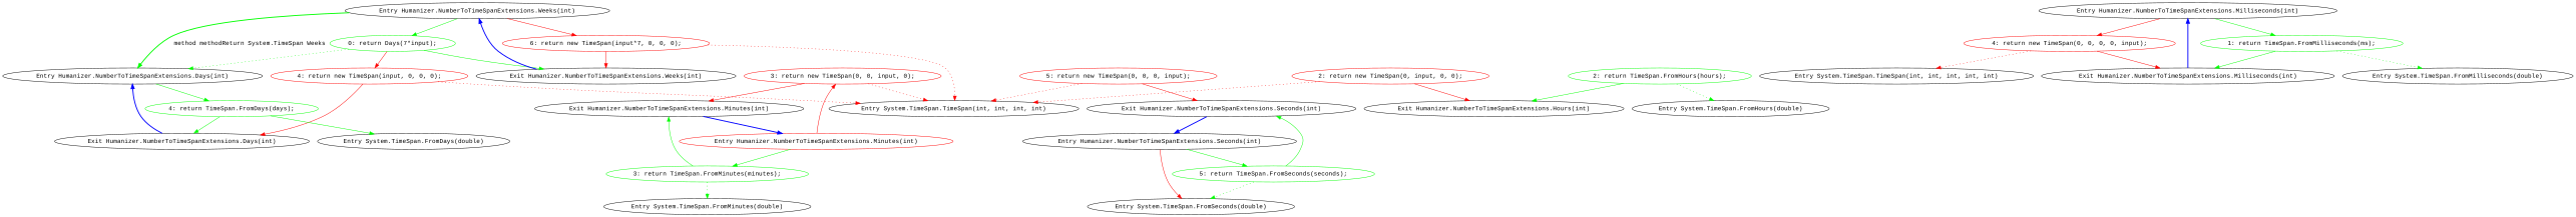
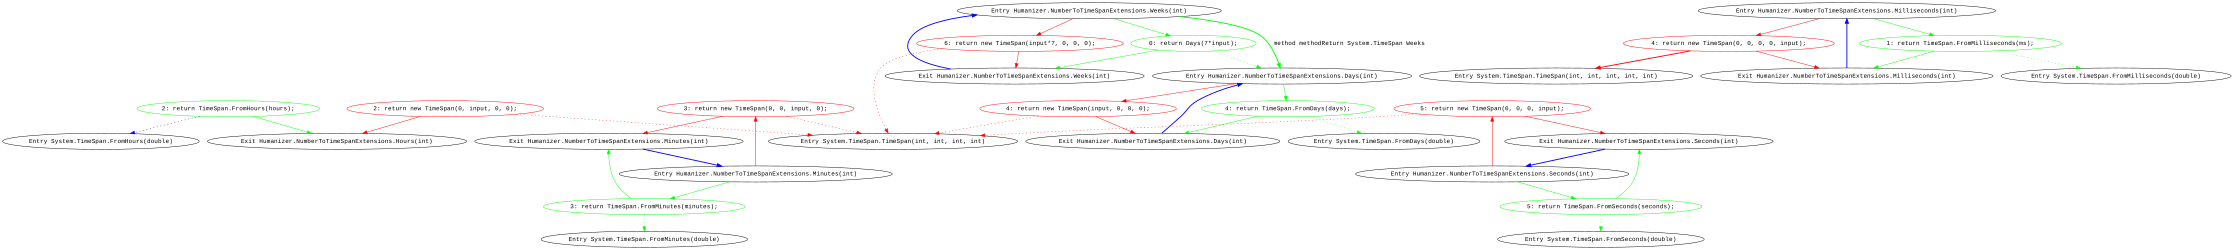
  digraph {
    fontname="Liberation Mono"
    node [cluster="Humanizer.NumberToTimeSpanExtensions.Weeks(int)" fontname="Liberation Mono" span="0-0"]
    edge [color=green fontname="Liberation Mono" style=solid]
    n1 [label="Entry Humanizer.NumberToTimeSpanExtensions.Weeks(int)" span="10-10"]
    n2 [color=red community=0 label="6: return new TimeSpan(input*7, 0, 0, 0);" span="12-12"]
    n3 [cluster="Humanizer.NumberToTimeSpanExtensions.Days(int)" label="Entry Humanizer.NumberToTimeSpanExtensions.Days(int)" span="20-20"]
    n4 [color=green community=0 label="0: return Days(7*input);" span="15-15"]
    n5 [label="Exit Humanizer.NumberToTimeSpanExtensions.Weeks(int)" span="10-10"]
    n6 [cluster="System.TimeSpan.TimeSpan(int, int, int, int)" label="Entry System.TimeSpan.TimeSpan(int, int, int, int)"]
    n7 [cluster="Humanizer.NumberToTimeSpanExtensions.Days(int)" color=red community=0 label="4: return new TimeSpan(input, 0, 0, 0);" span="22-22"]
    n8 [cluster="Humanizer.NumberToTimeSpanExtensions.Days(int)" color=green community=0 label="4: return TimeSpan.FromDays(days);" span="25-25"]
    n9 [cluster="Humanizer.NumberToTimeSpanExtensions.Days(int)" label="Exit Humanizer.NumberToTimeSpanExtensions.Days(int)" span="20-20"]
    n10 [cluster="System.TimeSpan.FromDays(double)" label="Entry System.TimeSpan.FromDays(double)"]
    n11 [cluster="Humanizer.NumberToTimeSpanExtensions.Hours(int)" color=red community=0 label="2: return new TimeSpan(0, input, 0, 0);" span="32-32"]
    n12 [cluster="Humanizer.NumberToTimeSpanExtensions.Hours(int)" label="Exit Humanizer.NumberToTimeSpanExtensions.Hours(int)" span="30-30"]
    n13 [cluster="Humanizer.NumberToTimeSpanExtensions.Hours(int)" color=green community=0 label="2: return TimeSpan.FromHours(hours);" span="35-35"]
    n14 [cluster="System.TimeSpan.FromHours(double)" label="Entry System.TimeSpan.FromHours(double)"]
-   n15 [cluster="Humanizer.NumberToTimeSpanExtensions.Minutes(int)" label="Entry Humanizer.NumberToTimeSpanExtensions.Minutes(int)" span="40-40" color=red]
+   n15 [cluster="Humanizer.NumberToTimeSpanExtensions.Minutes(int)" label="Entry Humanizer.NumberToTimeSpanExtensions.Minutes(int)" span="40-40"]
    n16 [cluster="Humanizer.NumberToTimeSpanExtensions.Minutes(int)" color=red community=0 label="3: return new TimeSpan(0, 0, input, 0);" span="42-42"]
    n17 [cluster="Humanizer.NumberToTimeSpanExtensions.Minutes(int)" color=green community=0 label="3: return TimeSpan.FromMinutes(minutes);" span="45-45"]
    n18 [cluster="Humanizer.NumberToTimeSpanExtensions.Minutes(int)" label="Exit Humanizer.NumberToTimeSpanExtensions.Minutes(int)" span="40-40"]
    n19 [cluster="System.TimeSpan.FromMinutes(double)" label="Entry System.TimeSpan.FromMinutes(double)"]
    n20 [cluster="Humanizer.NumberToTimeSpanExtensions.Seconds(int)" label="Entry Humanizer.NumberToTimeSpanExtensions.Seconds(int)" span="50-50"]
    n21 [cluster="Humanizer.NumberToTimeSpanExtensions.Seconds(int)" color=red community=0 label="5: return new TimeSpan(0, 0, 0, input);" span="52-52"]
    n22 [cluster="Humanizer.NumberToTimeSpanExtensions.Seconds(int)" color=green community=0 label="5: return TimeSpan.FromSeconds(seconds);" span="55-55"]
    n23 [cluster="Humanizer.NumberToTimeSpanExtensions.Seconds(int)" label="Exit Humanizer.NumberToTimeSpanExtensions.Seconds(int)" span="50-50"]
    n24 [cluster="System.TimeSpan.FromSeconds(double)" label="Entry System.TimeSpan.FromSeconds(double)"]
    n25 [cluster="Humanizer.NumberToTimeSpanExtensions.Milliseconds(int)" label="Entry Humanizer.NumberToTimeSpanExtensions.Milliseconds(int)" span="60-60"]
    n26 [cluster="Humanizer.NumberToTimeSpanExtensions.Milliseconds(int)" color=red community=0 label="4: return new TimeSpan(0, 0, 0, 0, input);" span="62-62"]
    n27 [cluster="Humanizer.NumberToTimeSpanExtensions.Milliseconds(int)" color=green community=0 label="1: return TimeSpan.FromMilliseconds(ms);" span="65-65"]
    n28 [cluster="Humanizer.NumberToTimeSpanExtensions.Milliseconds(int)" label="Exit Humanizer.NumberToTimeSpanExtensions.Milliseconds(int)" span="60-60"]
    n29 [cluster="System.TimeSpan.TimeSpan(int, int, int, int, int)" label="Entry System.TimeSpan.TimeSpan(int, int, int, int, int)"]
    n30 [cluster="System.TimeSpan.FromMilliseconds(double)" label="Entry System.TimeSpan.FromMilliseconds(double)"]
    n1 -> n2 [color=red]
    n1 -> n3 [label="method methodReturn System.TimeSpan Weeks" style=bold]
    n1 -> n4
    n2 -> n5 [color=red]
    n2 -> n6 [color=red style=dotted]
-   n4 -> n7 [color=red]
+   n3 -> n7 [color=red]
    n3 -> n8
    n4 -> n3 [style=dotted]
    n4 -> n5
    n5 -> n1 [color=blue style=bold]
    n7 -> n6 [color=red style=dotted]
    n7 -> n9 [color=red]
    n8 -> n9
-   n8 -> n10
+   n8 -> n10 [style=dotted]
    n9 -> n3 [color=blue style=bold]
    n11 -> n6 [color=red style=dotted]
    n11 -> n12 [color=red]
    n13 -> n12
-   n13 -> n14 [style=dotted]
+   n13 -> n14 [color=blue style=dotted]
    n15 -> n16 [color=red]
    n15 -> n17
    n16 -> n6 [color=red style=dotted]
    n16 -> n18 [color=red]
    n17 -> n18
    n17 -> n19 [style=dotted]
    n18 -> n15 [color=blue style=bold]
-   n20 -> n24 [color=red]
+   n20 -> n21 [color=red]
    n20 -> n22
    n21 -> n6 [color=red style=dotted]
    n21 -> n23 [color=red]
    n22 -> n23
    n22 -> n24 [style=dotted]
    n23 -> n20 [color=blue style=bold]
    n25 -> n26 [color=red]
    n25 -> n27
    n26 -> n28 [color=red]
-   n26 -> n29 [color=red style=dotted]
+   n26 -> n29 [color=red style=bold]
    n27 -> n28
    n27 -> n30 [style=dotted]
    n28 -> n25 [color=blue style=bold]
  }
